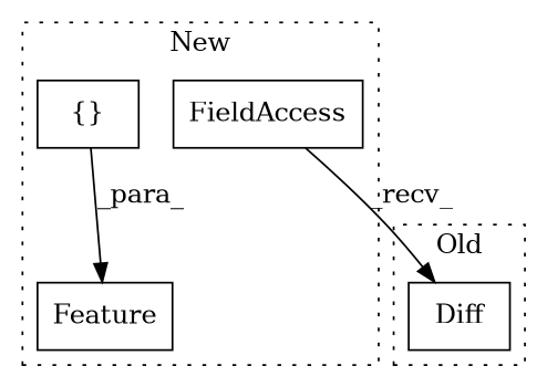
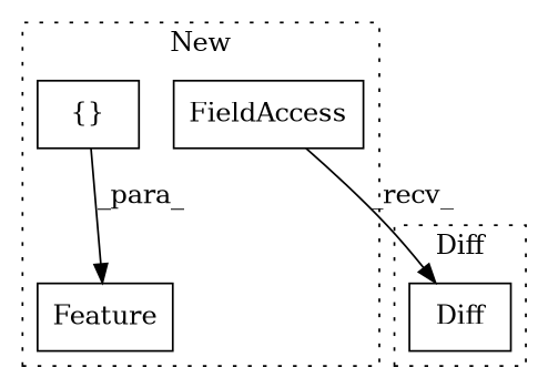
  digraph {
    node [a=32 shape=box]
    n1 [a=4 l="1,1" label="{}" s="20772,20817"]
    n2 [l="8,1" label=Feature s="20755,20823"]
    n3 [a=22 l=12 label=FieldAccess s=20742]
    n4 [l="5,1" label=Diff s="14772,14855"]
    subgraph cluster_1 {
      label=New
      style=dotted
      n1
      n2
      n3
    }
    subgraph cluster_2 {
-     label=Old
+     label=Diff
      style=dotted
      n4
    }
    n1 -> n2 [label=_para_]
    n3 -> n4 [label=_recv_]
  }
